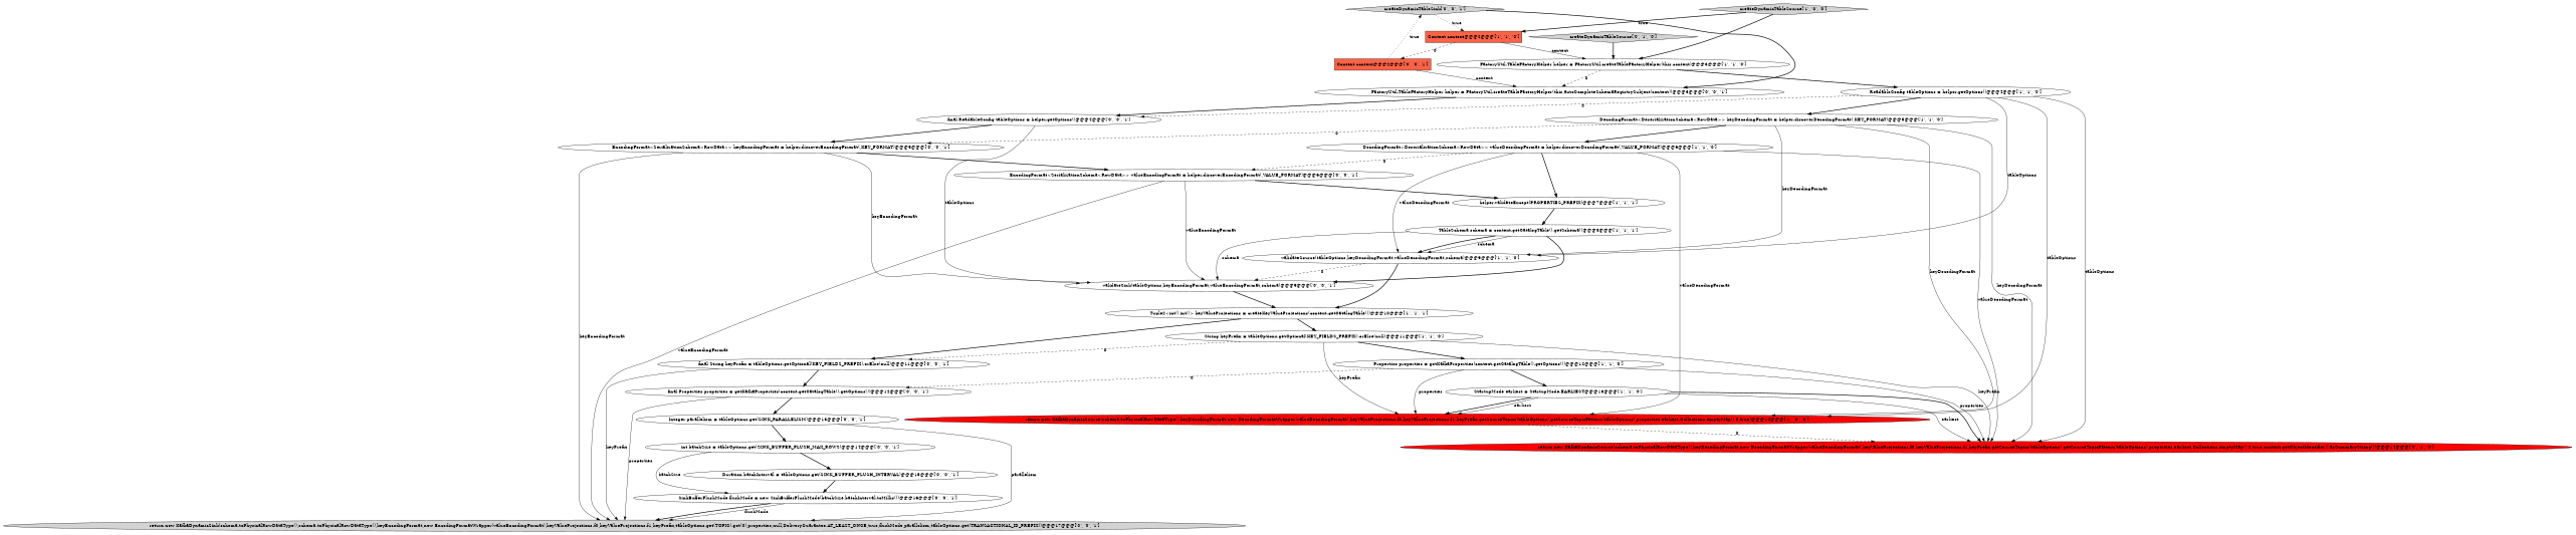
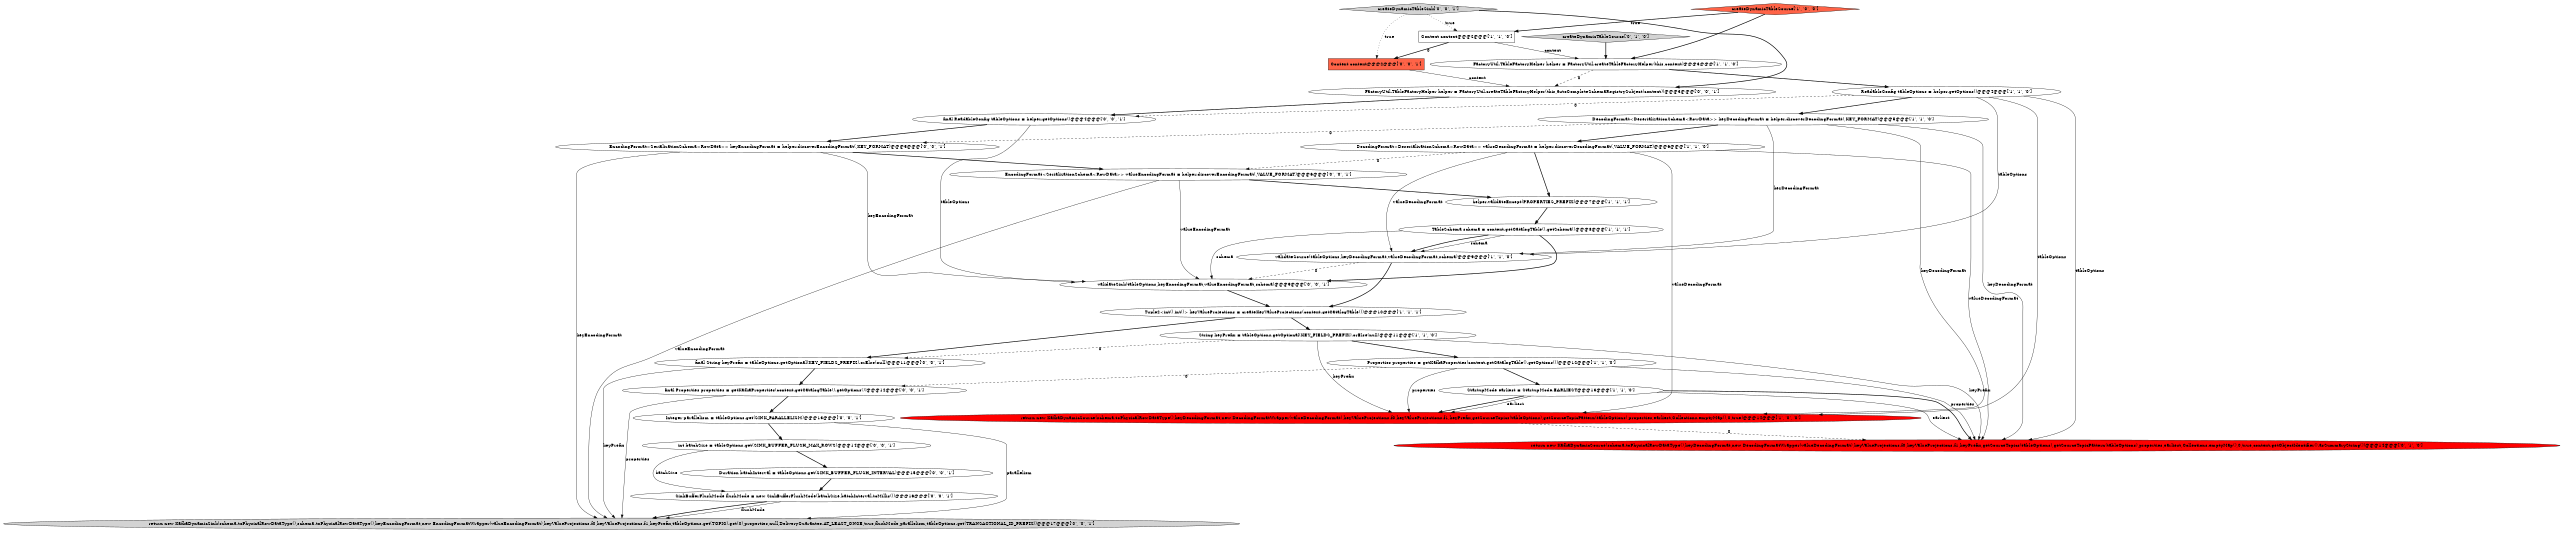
  digraph {
    node [fillcolor=white shape=ellipse style=filled]
    edge [style=bold]
    n1 [fillcolor=lightgray label="createDynamicTableSink['0', '0', '1']" shape=diamond]
    n2 [fillcolor=tomato label="Context context@@@2@@@['0', '0', '1']" shape=box]
    n3 [label="FactoryUtil.TableFactoryHelper helper = FactoryUtil.createTableFactoryHelper(this,autoCompleteSchemaRegistrySubject(context))@@@3@@@['0', '0', '1']"]
-   n4 [fillcolor=tomato label="Context context@@@2@@@['1', '1', '0']" shape=box]
+   n4 [label="Context context@@@2@@@['1', '1', '0']" shape=box]
    n5 [label="final ReadableConfig tableOptions = helper.getOptions()@@@4@@@['0', '0', '1']"]
    n6 [label="final Properties properties = getKafkaProperties(context.getCatalogTable().getOptions())@@@12@@@['0', '0', '1']"]
    n7 [label="Integer parallelism = tableOptions.get(SINK_PARALLELISM)@@@13@@@['0', '0', '1']"]
    n8 [fillcolor=lightgray label="return new KafkaDynamicSink(schema.toPhysicalRowDataType(),schema.toPhysicalRowDataType(),keyEncodingFormat,new EncodingFormatWrapper(valueEncodingFormat),keyValueProjections.f0,keyValueProjections.f1,keyPrefix,tableOptions.get(TOPIC).get(0),properties,null,DeliveryGuarantee.AT_LEAST_ONCE,true,flushMode,parallelism,tableOptions.get(TRANSACTIONAL_ID_PREFIX))@@@17@@@['0', '0', '1']"]
    n9 [label="int batchSize = tableOptions.get(SINK_BUFFER_FLUSH_MAX_ROWS)@@@14@@@['0', '0', '1']"]
    n10 [label="helper.validateExcept(PROPERTIES_PREFIX)@@@7@@@['1', '1', '1']"]
    n11 [label="TableSchema schema = context.getCatalogTable().getSchema()@@@8@@@['1', '1', '1']"]
    n12 [label="validateSource(tableOptions,keyDecodingFormat,valueDecodingFormat,schema)@@@9@@@['1', '1', '0']"]
    n13 [label="validateSink(tableOptions,keyEncodingFormat,valueEncodingFormat,schema)@@@9@@@['0', '0', '1']"]
    n14 [label="Tuple2<int((,int((> keyValueProjections = createKeyValueProjections(context.getCatalogTable())@@@10@@@['1', '1', '1']"]
    n15 [label="String keyPrefix = tableOptions.getOptional(KEY_FIELDS_PREFIX).orElse(null)@@@11@@@['1', '1', '0']"]
    n16 [label="final String keyPrefix = tableOptions.getOptional(KEY_FIELDS_PREFIX).orElse(null)@@@11@@@['0', '0', '1']"]
    n17 [fillcolor=red label="return new KafkaDynamicSource(schema.toPhysicalRowDataType(),keyDecodingFormat,new DecodingFormatWrapper(valueDecodingFormat),keyValueProjections.f0,keyValueProjections.f1,keyPrefix,getSourceTopics(tableOptions),getSourceTopicPattern(tableOptions),properties,earliest,Collections.emptyMap(),0,true)@@@14@@@['1', '0', '0']"]
    n18 [label="Properties properties = getKafkaProperties(context.getCatalogTable().getOptions())@@@12@@@['1', '1', '0']"]
    n19 [fillcolor=red label="return new KafkaDynamicSource(schema.toPhysicalRowDataType(),keyDecodingFormat,new DecodingFormatWrapper(valueDecodingFormat),keyValueProjections.f0,keyValueProjections.f1,keyPrefix,getSourceTopics(tableOptions),getSourceTopicPattern(tableOptions),properties,earliest,Collections.emptyMap(),0,true,context.getObjectIdentifier().asSummaryString())@@@14@@@['0', '1', '0']"]
-   n20 [fillcolor=lightgray label="createDynamicTableSource['1', '0', '0']" shape=diamond]
+   n20 [fillcolor=tomato label="createDynamicTableSource['1', '0', '0']" shape=diamond]
    n21 [label="FactoryUtil.TableFactoryHelper helper = FactoryUtil.createTableFactoryHelper(this,context)@@@3@@@['1', '1', '0']"]
    n22 [label="ReadableConfig tableOptions = helper.getOptions()@@@4@@@['1', '1', '0']"]
    n23 [label="SinkBufferFlushMode flushMode = new SinkBufferFlushMode(batchSize,batchInterval.toMillis())@@@16@@@['0', '0', '1']"]
    n24 [label="Duration batchInterval = tableOptions.get(SINK_BUFFER_FLUSH_INTERVAL)@@@15@@@['0', '0', '1']"]
    n25 [label="StartupMode earliest = StartupMode.EARLIEST@@@13@@@['1', '1', '0']"]
    n26 [label="DecodingFormat<DeserializationSchema<RowData>> valueDecodingFormat = helper.discoverDecodingFormat(,VALUE_FORMAT)@@@6@@@['1', '1', '0']"]
    n27 [label="EncodingFormat<SerializationSchema<RowData>> valueEncodingFormat = helper.discoverEncodingFormat(,VALUE_FORMAT)@@@6@@@['0', '0', '1']"]
    n28 [label="EncodingFormat<SerializationSchema<RowData>> keyEncodingFormat = helper.discoverEncodingFormat(,KEY_FORMAT)@@@5@@@['0', '0', '1']"]
    n29 [label="DecodingFormat<DeserializationSchema<RowData>> keyDecodingFormat = helper.discoverDecodingFormat(,KEY_FORMAT)@@@5@@@['1', '1', '0']"]
    n30 [fillcolor=lightgray label="createDynamicTableSource['0', '1', '0']" shape=diamond]
-   n2 -> n1 [label=true style=dotted]
+   n1 -> n2 [label=true style=dotted]
    n1 -> n3
    n1 -> n4 [label=true style=dotted]
    n2 -> n3 [label=context style=solid]
    n3 -> n5
-   n4 -> n2 [label=0 style=dashed]
+   n4 -> n2 [label=0]
    n4 -> n21 [label=context style=solid]
    n5 -> n13 [label=tableOptions style=solid]
    n5 -> n28
    n6 -> n7
    n6 -> n8 [label=properties style=solid]
    n7 -> n8 [label=parallelism style=solid]
    n7 -> n9
    n9 -> n23 [label=batchSize style=solid]
    n9 -> n24
    n10 -> n11
    n11 -> n12 [label=schema style=solid]
    n11 -> n12
    n11 -> n13
    n11 -> n13 [label=schema style=solid]
    n12 -> n13 [label=0 style=dashed]
    n12 -> n14
    n13 -> n14
    n14 -> n15
    n14 -> n16
    n15 -> n16 [label=0 style=dashed]
    n15 -> n17 [label=keyPrefix style=solid]
    n15 -> n18
    n15 -> n19 [label=keyPrefix style=solid]
    n16 -> n6
    n16 -> n8 [label=keyPrefix style=solid]
    n17 -> n19 [label=0 style=dashed]
    n18 -> n6 [label=0 style=dashed]
    n18 -> n17 [label=properties style=solid]
    n18 -> n19 [label=properties style=solid]
    n18 -> n25
    n20 -> n4 [label=true]
    n20 -> n21
    n21 -> n3 [label=0 style=dashed]
    n21 -> n22
    n22 -> n5 [label=0 style=dashed]
    n22 -> n12 [label=tableOptions style=solid]
    n22 -> n17 [label=tableOptions style=solid]
    n22 -> n19 [label=tableOptions style=solid]
    n22 -> n29
    n23 -> n8
    n23 -> n8 [label=flushMode style=solid]
    n24 -> n23
    n25 -> n17
    n25 -> n17 [label=earliest style=solid]
    n25 -> n19
    n25 -> n19 [label=earliest style=solid]
    n26 -> n10
    n26 -> n12 [label=valueDecodingFormat style=solid]
    n26 -> n17 [label=valueDecodingFormat style=solid]
    n26 -> n19 [label=valueDecodingFormat style=solid]
    n26 -> n27 [label=0 style=dashed]
    n27 -> n8 [label=valueEncodingFormat style=solid]
    n27 -> n10
    n27 -> n13 [label=valueEncodingFormat style=solid]
    n28 -> n8 [label=keyEncodingFormat style=solid]
    n28 -> n13 [label=keyEncodingFormat style=solid]
    n28 -> n27
    n29 -> n12 [label=keyDecodingFormat style=solid]
    n29 -> n17 [label=keyDecodingFormat style=solid]
    n29 -> n19 [label=keyDecodingFormat style=solid]
    n29 -> n26
    n29 -> n28 [label=0 style=dashed]
    n30 -> n21
  }
